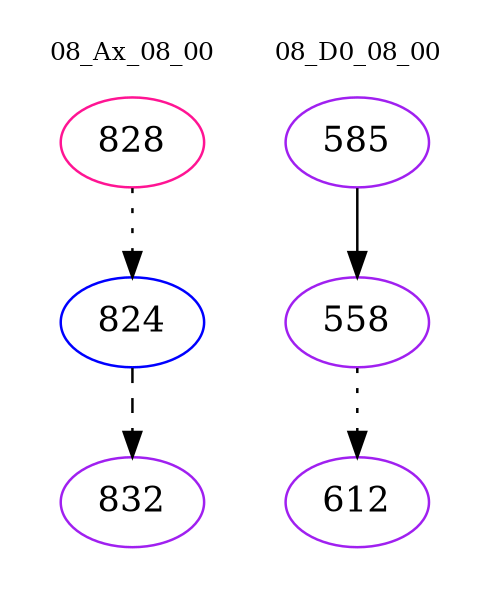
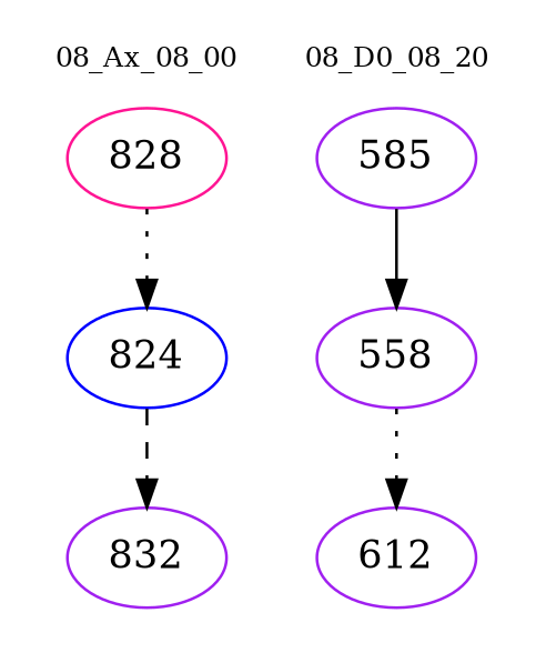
  digraph {
    node [color=purple]
    edge [color=black style=dotted]
    n1 [color=deeppink label=828]
    n2 [color=blue label=824]
    n3 [label=832]
    n4 [label=585]
    n5 [label=558]
    n6 [label=612]
    subgraph cluster_1 {
      color=white
      fontsize=10
      label="08_Ax_08_00"
      n1
      n2
      n3
    }
    subgraph cluster_2 {
      color=white
      fontsize=10
-     label="08_D0_08_00"
+     label="08_D0_08_20"
      n4
      n5
      n6
    }
    n1 -> n2
    n2 -> n3 [style=dashed]
    n4 -> n5 [style=solid]
    n5 -> n6
  }
